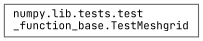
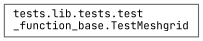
  digraph {
    rankdir=TB
    fontname="JetBrains Mono"
-   n1 [color=grey40 fillcolor=white fontname="JetBrains Mono" fontsize=10 height=0.2 label="numpy.lib.tests.test\l_function_base.TestMeshgrid" shape=box style=filled width=0.4]
+   n1 [color=grey40 fillcolor=white fontname="JetBrains Mono" fontsize=10 height=0.2 label="tests.lib.tests.test\l_function_base.TestMeshgrid" shape=box style=filled width=0.4]
  }
